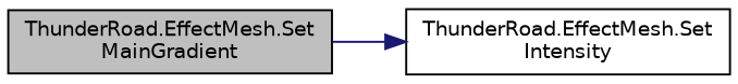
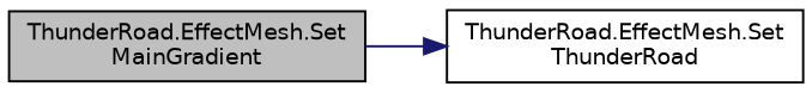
  digraph {
    rankdir=LR
    node [color=black fontname=Helvetica fontsize=10 shape=record style=filled]
    n1 [fillcolor=grey75 fontcolor=black height=0.2 label="ThunderRoad.EffectMesh.Set\lMainGradient" width=0.4]
-   n2 [fillcolor=white height=0.2 label="ThunderRoad.EffectMesh.Set\lIntensity" width=0.4]
+   n2 [fillcolor=white height=0.2 label="ThunderRoad.EffectMesh.Set\lThunderRoad" width=0.4]
    n1 -> n2 [color=midnightblue fontname=Helvetica fontsize=10 labelfontname=Helvetica labelfontsize=10 style=solid]
  }
